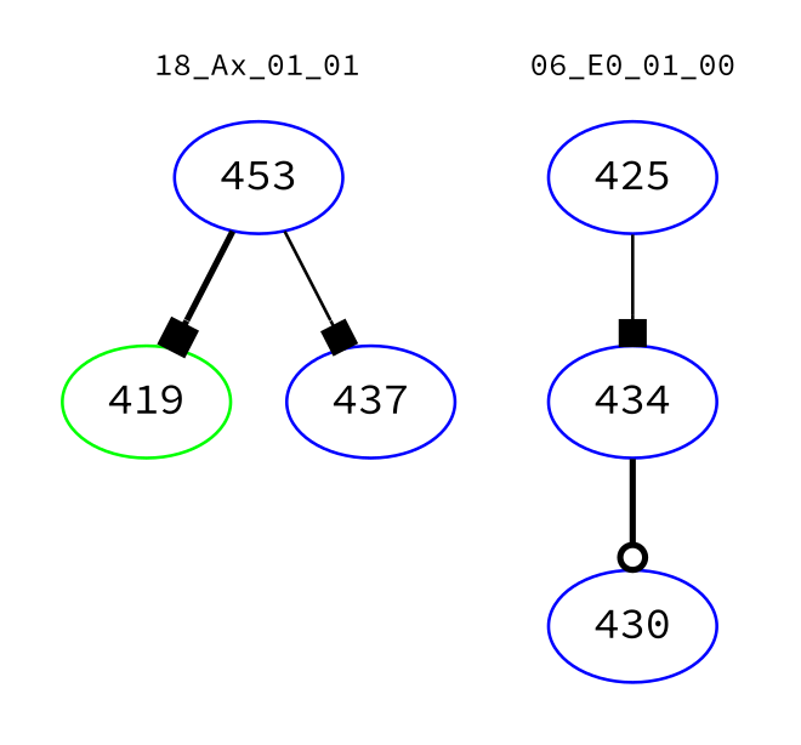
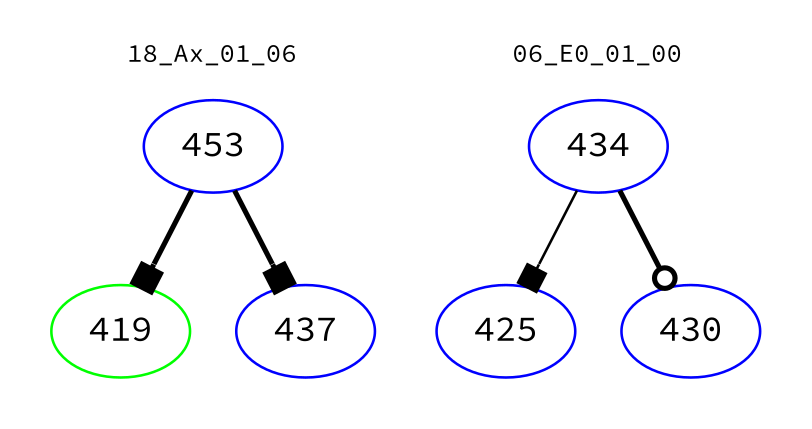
  digraph {
    fontname="Source Code Pro"
    node [color=blue fontname="Source Code Pro"]
    edge [arrowhead=box color=black fontname="Source Code Pro" style=bold]
    n1 [label=453]
    n2 [color=green label=419]
    n3 [label=437]
    n4 [label=434]
    n5 [label=425]
    n6 [label=430]
    subgraph cluster_1 {
      color=white
      fontsize=10
-     label="18_Ax_01_01"
+     label="18_Ax_01_06"
      n1
      n2
      n3
    }
    subgraph cluster_2 {
      color=white
      fontsize=10
      label="06_E0_01_00"
      n4
      n5
      n6
    }
    n1 -> n2
-   n1 -> n3 [style=solid]
-   n5 -> n4 [style=solid]
+   n1 -> n3
+   n4 -> n5 [style=solid]
    n4 -> n6 [arrowhead=odot]
  }
